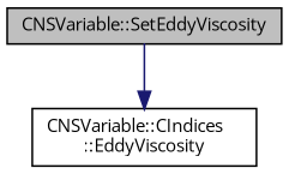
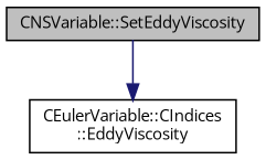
  digraph {
    rankdir=TB
    fontname="Open Sans"
    node [color=black fontname="Open Sans" fontsize=10 shape=record style=filled]
    n1 [fillcolor=grey75 fontcolor=black height=0.2 label="CNSVariable::SetEddyViscosity" width=0.4]
-   n2 [fillcolor=white height=0.2 label="CNSVariable::CIndices\l::EddyViscosity" width=0.4]
+   n2 [fillcolor=white height=0.2 label="CEulerVariable::CIndices\l::EddyViscosity" width=0.4]
    n1 -> n2 [color=midnightblue fontname="Open Sans" fontsize=10 labelfontname=Helvetica labelfontsize=10 style=solid]
  }
